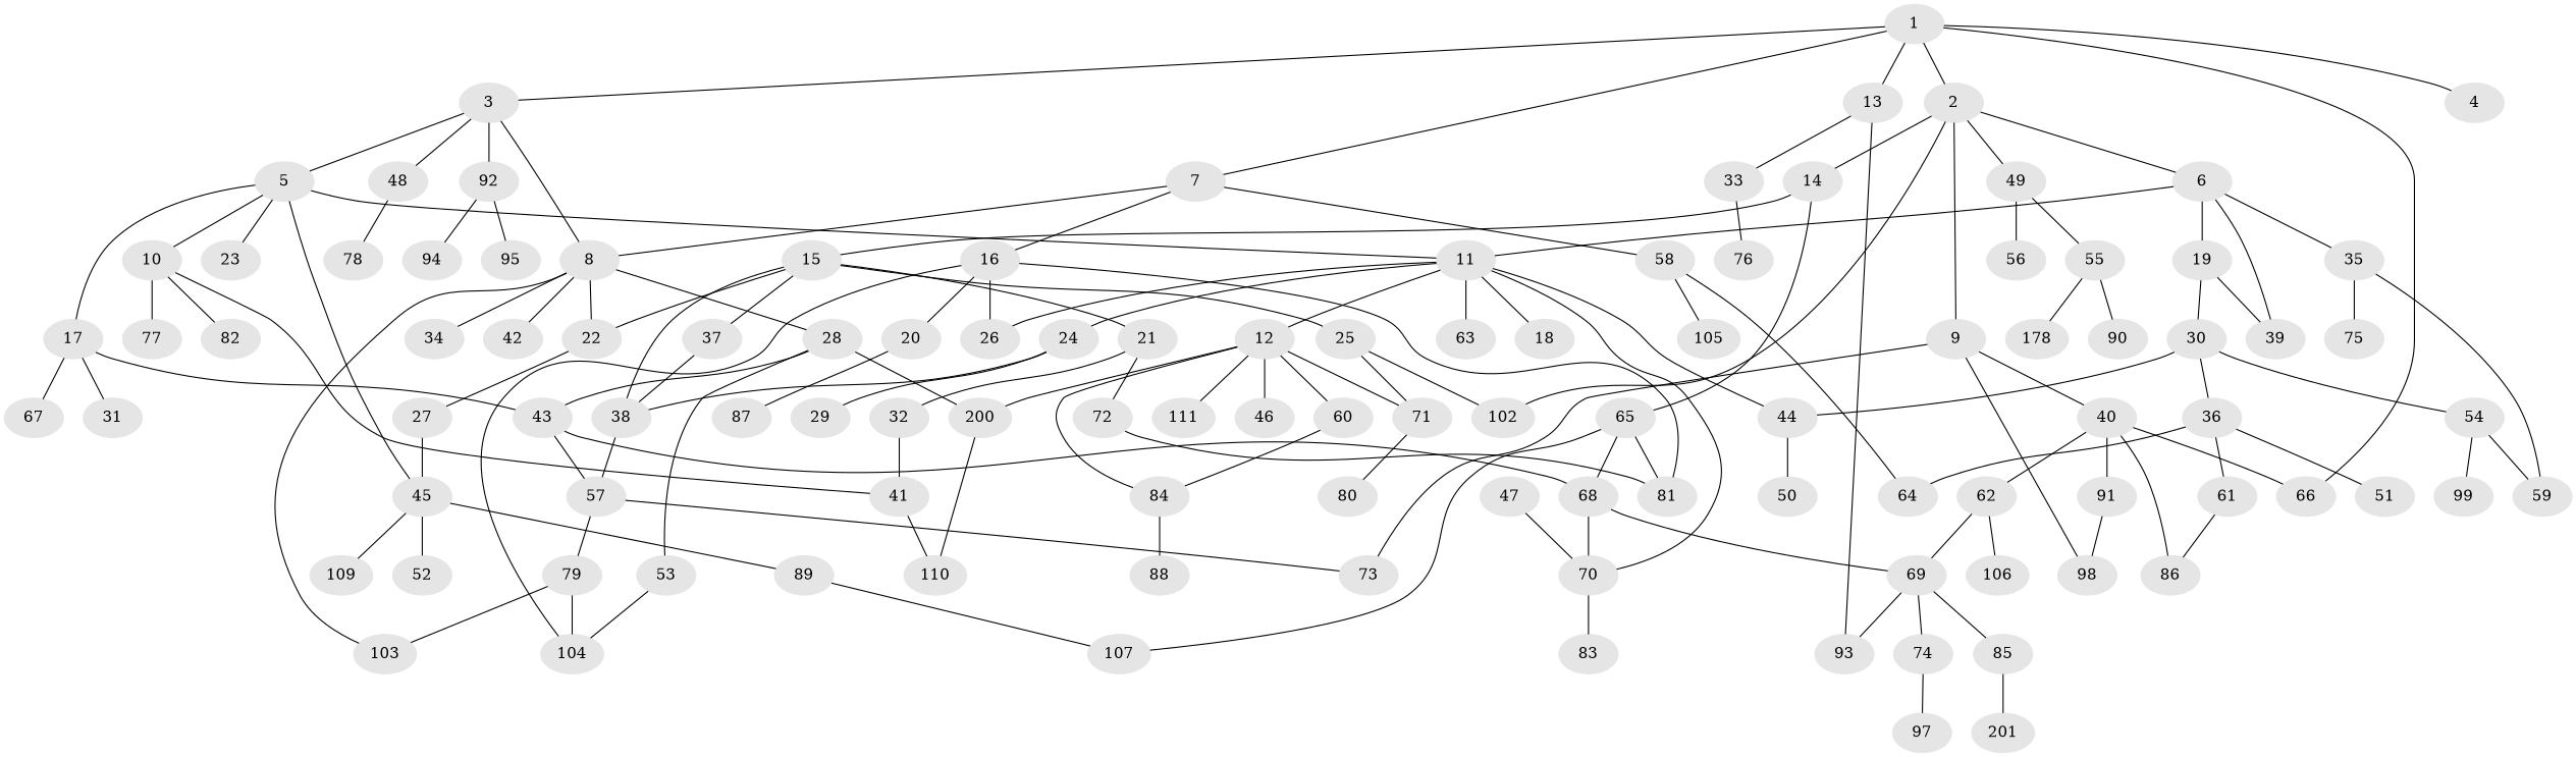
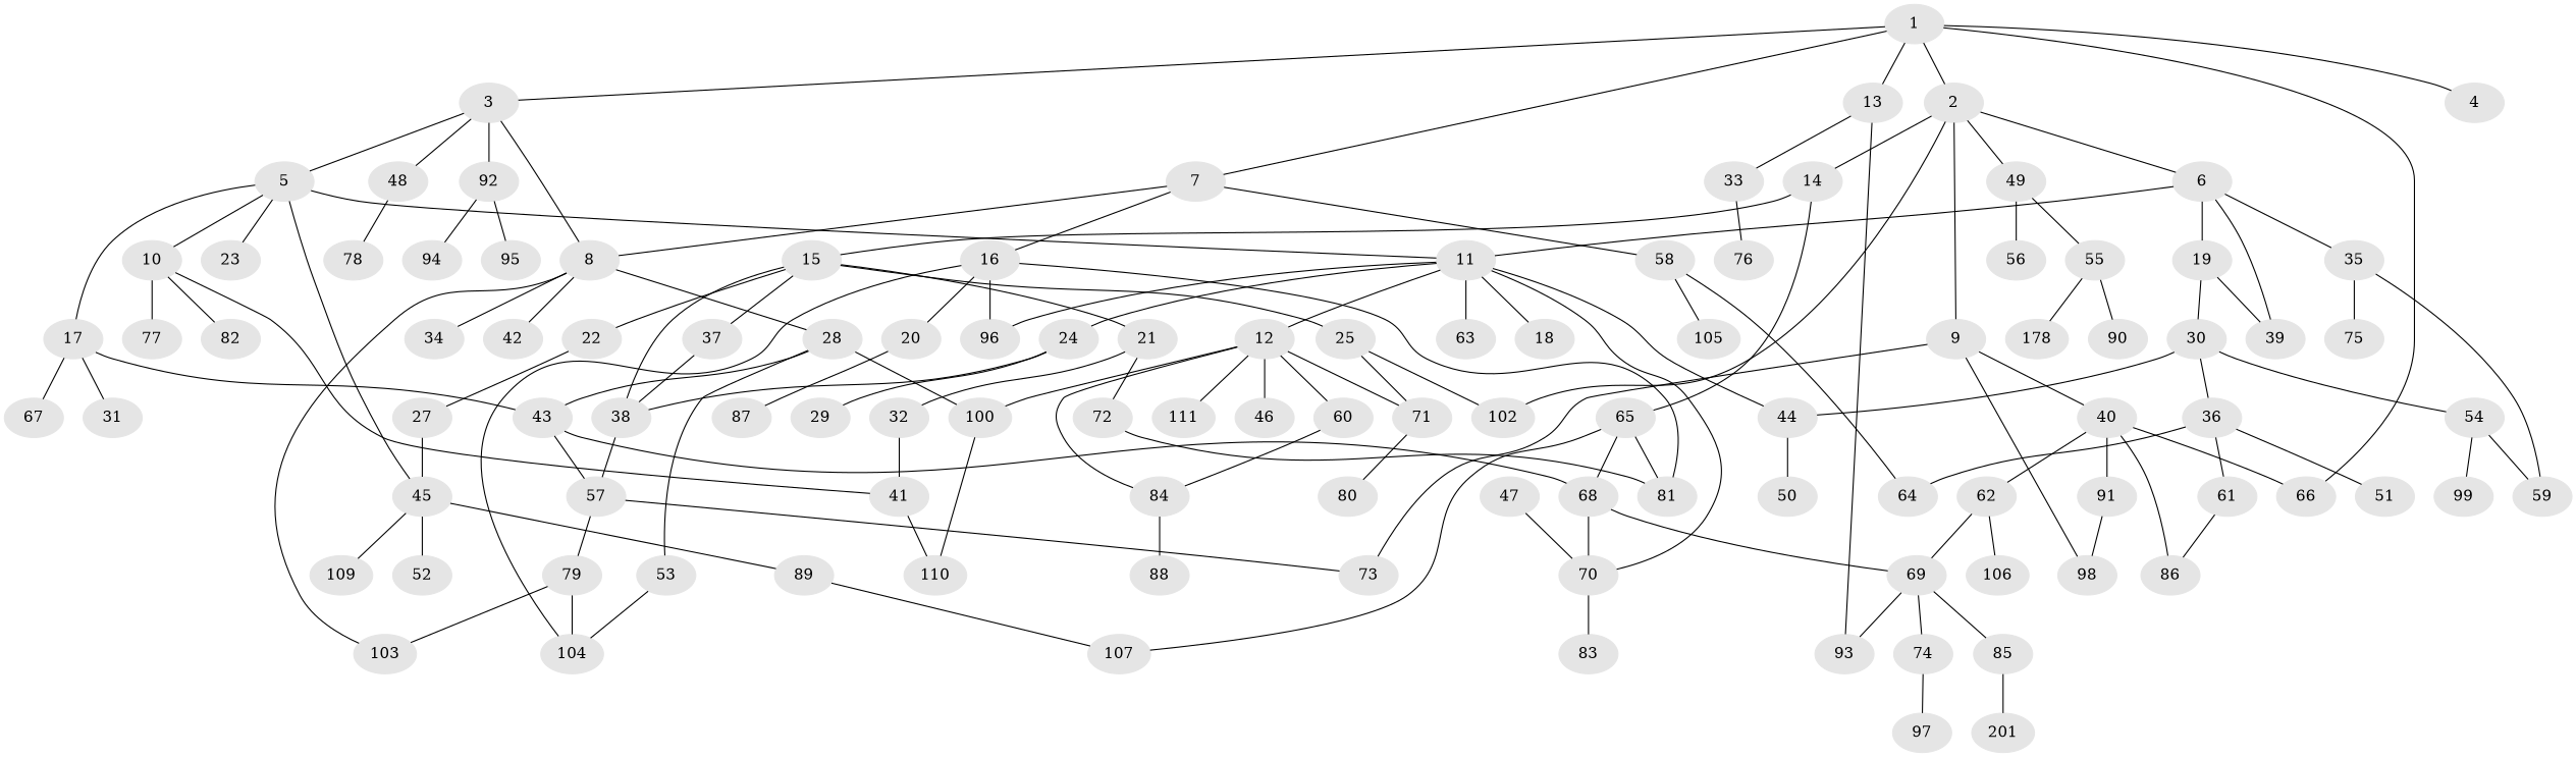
  graph {
    node [color=gray90 style=filled]
    1
    2
    3
    4
    7
    13
    66
    6
    9
    14
    49
    102
    5
    8
    48
    92
    16
    58
    33
    93
    11
    19
    35
    39
    40
    73
    98
    15
    65
    55
    56
    10
    17
    23
    45
    22
    28
    34
    42
    103
    78
    94
    95
    41
    77
    82
    12
    18
    24
-   26
+   26 [label=96]
    44
    63
    70
    31
    43
    67
    52
    89
    109
    30
    59
    75
    20
    81
    104
    64
    105
    27
-   100 [label=200]
+   100
    53
    62
    86
    91
    47
    110
    46
    60
    71
    84
    111
    38
    29
    50
    83
    80
    88
    76
    21
    25
    37
    68
    107
    32
    72
    57
    87
    36
    54
    51
    61
    99
    69
    74
    85
    79
    106
    90
    n108 [label=178]
    97
    n110 [label=201]
    1 -- 2
    1 -- 3
    1 -- 4
    1 -- 7
    1 -- 13
    1 -- 66
    2 -- 6
    2 -- 9
    2 -- 14
    2 -- 49
    2 -- 102
    3 -- 5
    3 -- 8
    3 -- 48
    3 -- 92
    7 -- 8
    7 -- 16
    7 -- 58
    13 -- 33
    13 -- 93
    6 -- 11
    6 -- 19
    6 -- 35
    6 -- 39
    9 -- 40
    9 -- 73
    9 -- 98
    14 -- 15
    14 -- 65
    49 -- 55
    49 -- 56
    5 -- 11
    5 -- 10
    5 -- 17
    5 -- 23
    5 -- 45
-   8 -- 22
    8 -- 28
    8 -- 34
    8 -- 42
    8 -- 103
    48 -- 78
    92 -- 94
    92 -- 95
    16 -- 26
    16 -- 20
    16 -- 81
    16 -- 104
    58 -- 64
    58 -- 105
    33 -- 76
    11 -- 12
    11 -- 18
    11 -- 24
    11 -- 26
    11 -- 44
    11 -- 63
    11 -- 70
    19 -- 39
    19 -- 30
    35 -- 59
    35 -- 75
    40 -- 66
    40 -- 62
    40 -- 86
    40 -- 91
    15 -- 22
    15 -- 38
    15 -- 21
    15 -- 25
    15 -- 37
    65 -- 81
    65 -- 68
    65 -- 107
    55 -- 90
    55 -- n108
    10 -- 41
    10 -- 77
    10 -- 82
    17 -- 31
    17 -- 43
    17 -- 67
    45 -- 52
    45 -- 89
    45 -- 109
    22 -- 27
    28 -- 43
    28 -- 100
    28 -- 53
    41 -- 110
    12 -- 100
    12 -- 46
    12 -- 60
    12 -- 71
    12 -- 84
    12 -- 111
    24 -- 38
    24 -- 29
    44 -- 50
    70 -- 83
    43 -- 68
    43 -- 57
    89 -- 107
    30 -- 44
    30 -- 36
    30 -- 54
    20 -- 87
    27 -- 45
    100 -- 110
    53 -- 104
    62 -- 69
    62 -- 106
    91 -- 98
    47 -- 70
    60 -- 84
    71 -- 80
    84 -- 88
    38 -- 57
    21 -- 32
    21 -- 72
    25 -- 102
    25 -- 71
    37 -- 38
    68 -- 70
    68 -- 69
    32 -- 41
    72 -- 81
    57 -- 73
    57 -- 79
    36 -- 64
    36 -- 51
    36 -- 61
    54 -- 59
    54 -- 99
    61 -- 86
    69 -- 93
    69 -- 74
    69 -- 85
    74 -- 97
    85 -- n110
    79 -- 103
    79 -- 104
  }
